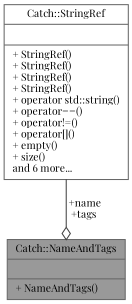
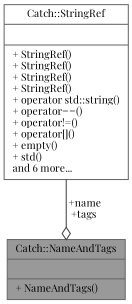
  digraph {
    fontname="Playfair Display"
    node [color=gray40 fontname="Playfair Display" fontsize=10 shape=record style=filled]
    n1 [fillcolor=grey60 fontcolor=black height=0.2 label="{Catch::NameAndTags\n||+ NameAndTags()\l}" width=0.4]
-   n2 [fillcolor=white height=0.2 label="{Catch::StringRef\n||+ StringRef()\l+ StringRef()\l+ StringRef()\l+ StringRef()\l+ operator std::string()\l+ operator==()\l+ operator!=()\l+ operator[]()\l+ empty()\l+ size()\land 6 more...\l}" width=0.4]
+   n2 [fillcolor=white height=0.2 label="{Catch::StringRef\n||+ StringRef()\l+ StringRef()\l+ StringRef()\l+ StringRef()\l+ operator std::string()\l+ operator==()\l+ operator!=()\l+ operator[]()\l+ empty()\l+ std()\land 6 more...\l}" width=0.4]
    n2 -> n1 [arrowhead=odiamond color=grey25 fontname="Playfair Display" fontsize=10 label=" +name\n+tags" labelfontname=Helvetica labelfontsize=10 style=solid]
  }
